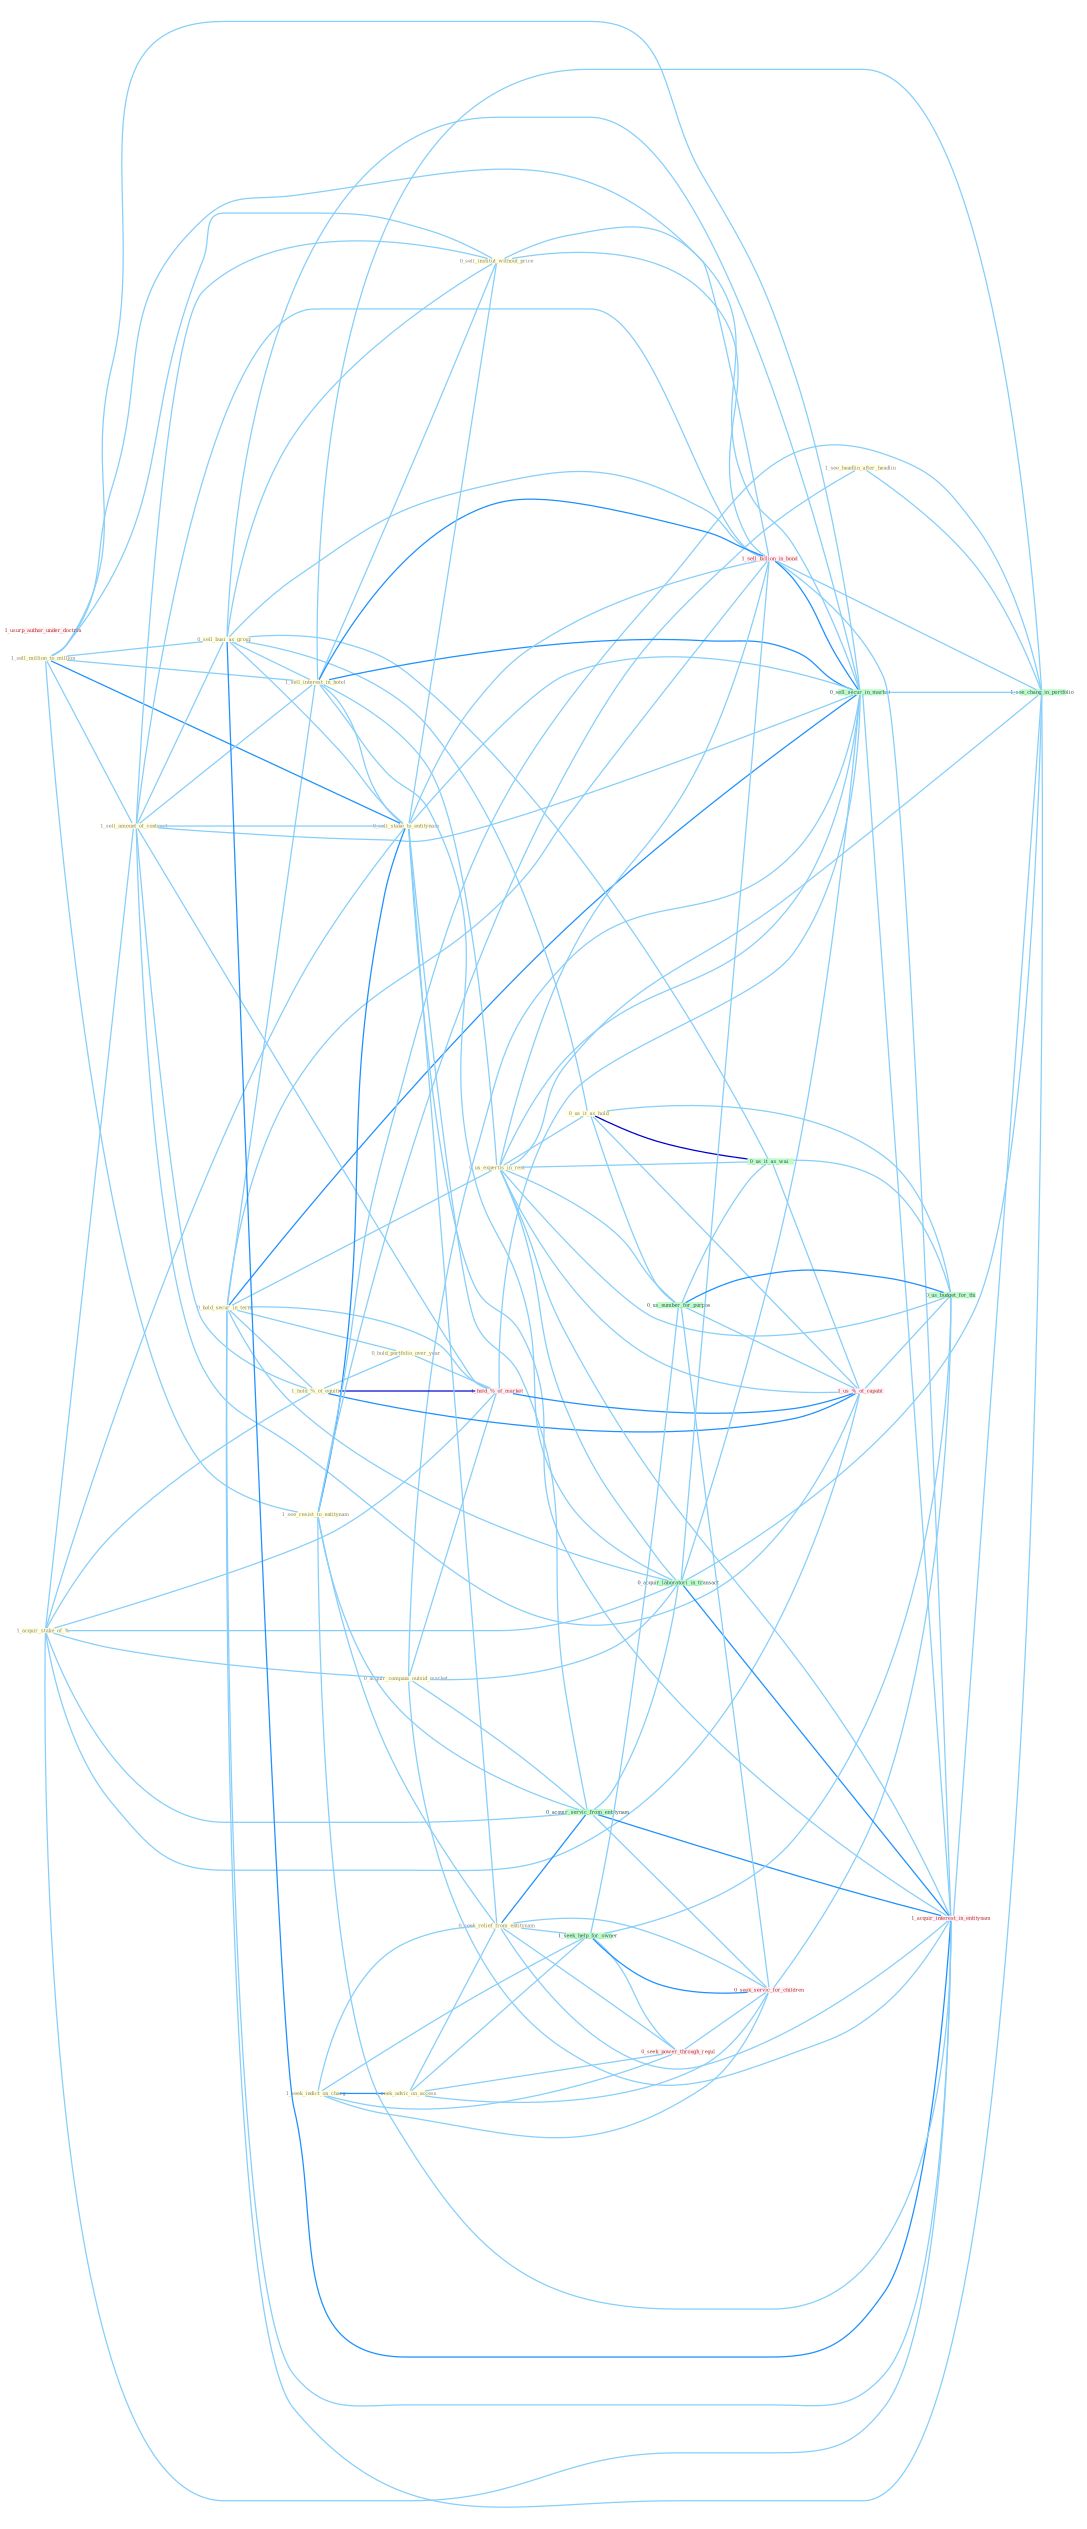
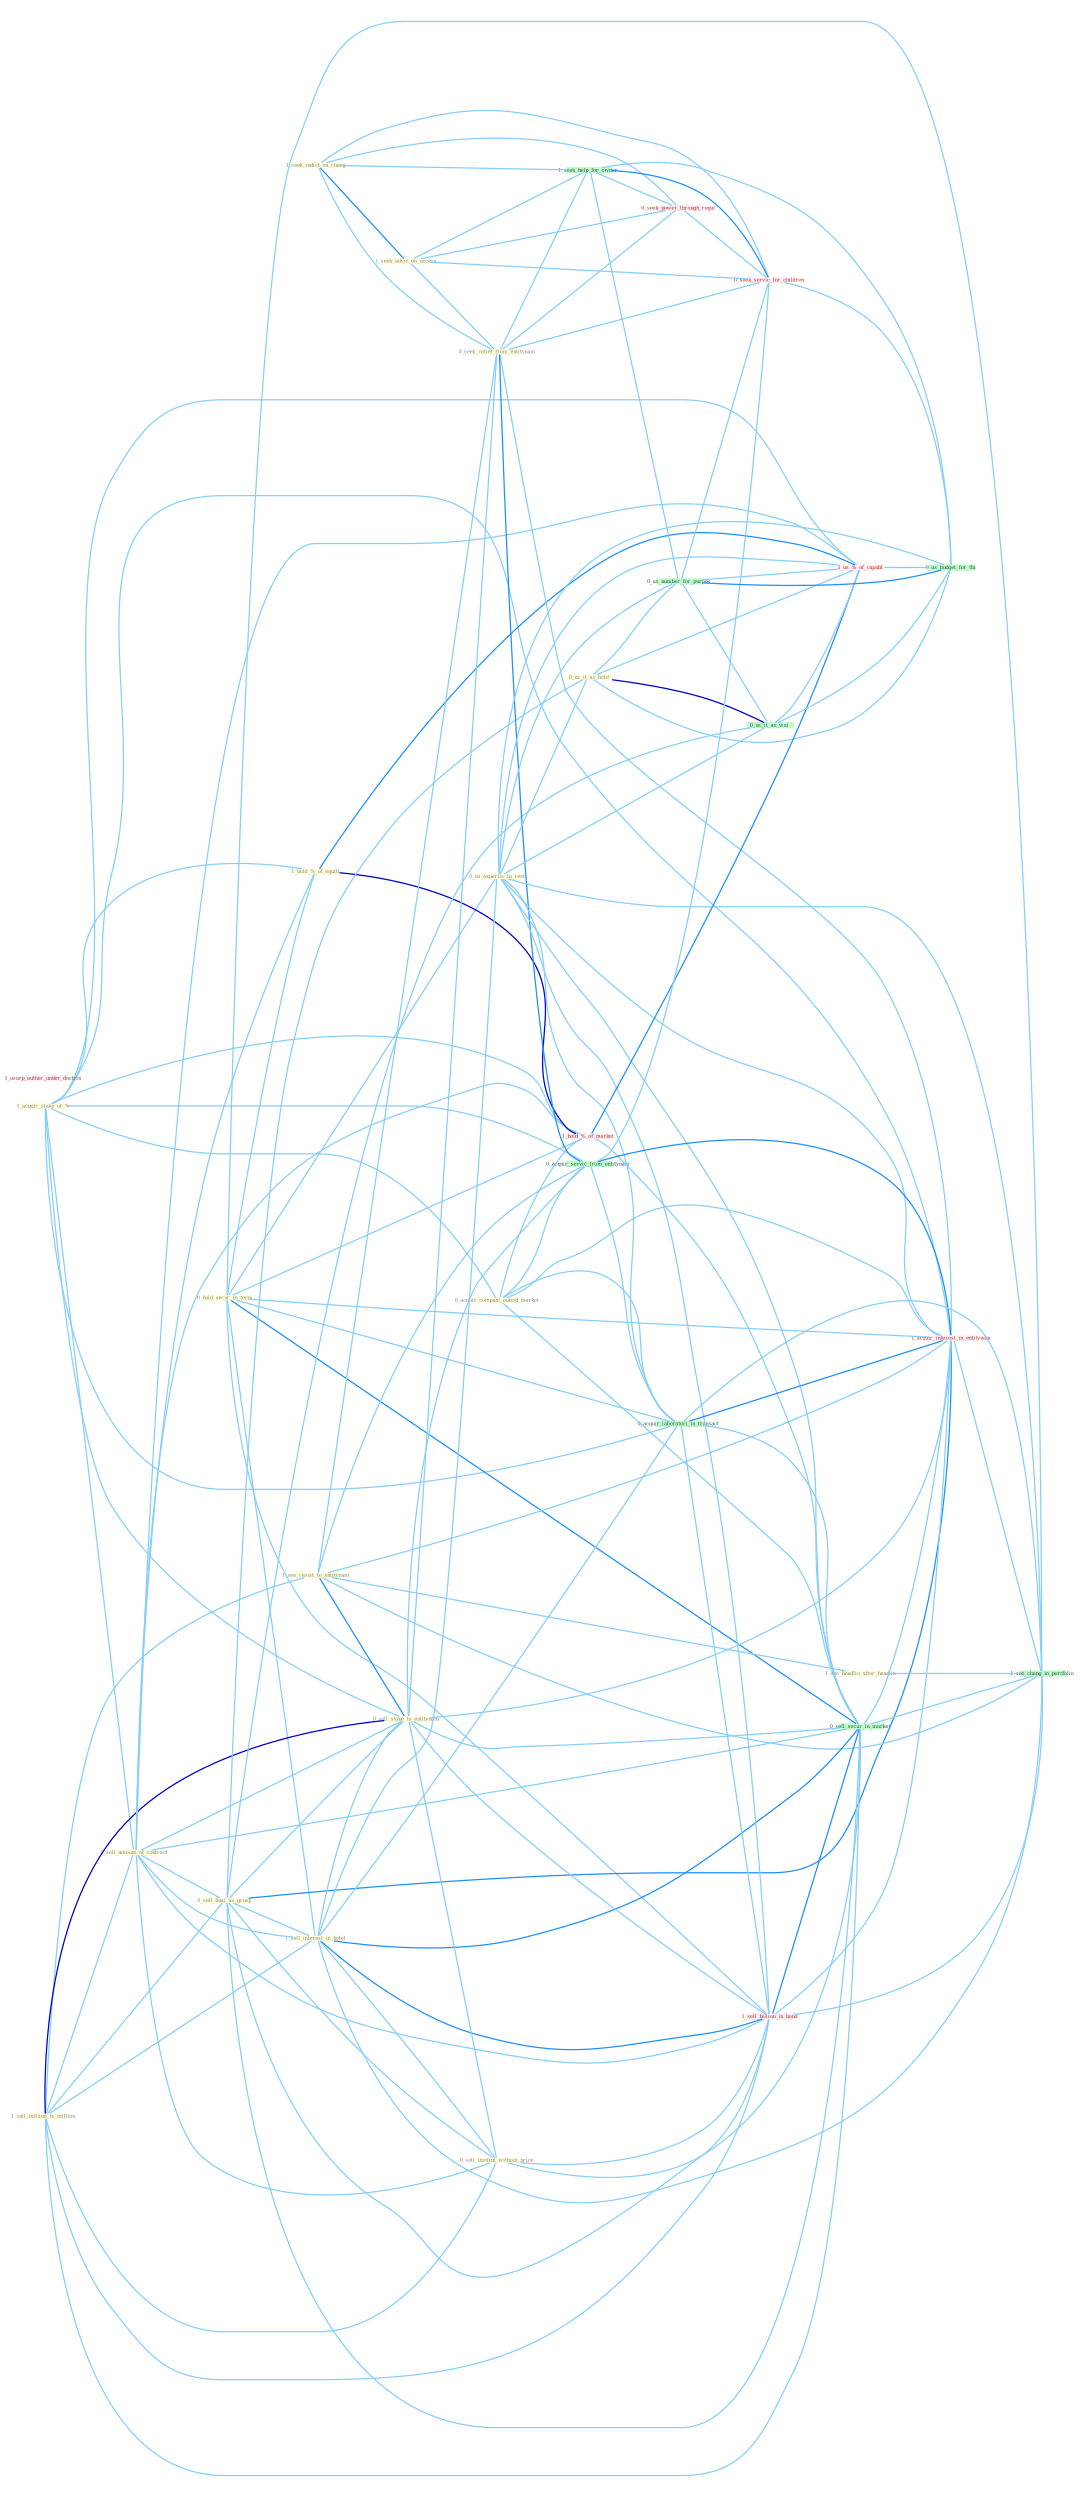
  graph {
    fontname="DejaVu Serif"
    rankdir=LR
    node [color="#ffffe0" fixedsize=true fontcolor="#8b7d6b" fontname="DejaVu Serif" fontsize=4 shape=polygon style=filled]
    edge [color="#87cefa" fontname="DejaVu Serif" w=1]
    "1_acquir_stake_of_% " [height=.06 width=.5]
    "0_hold_secur_in_term " [height=.06 width=.5]
    "1_seek_indict_on_charg " [height=.06 width=.5]
    "1_sell_million_to_million " [height=.06 width=.5]
    "0_acquir_compani_outsid_market " [height=.06 width=.5]
    "1_sell_amount_of_contract " [height=.06 width=.5]
    "1_hold_%_of_equiti " [height=.06 width=.5]
    "0_sell_busi_as_group " [height=.06 width=.5]
    "1_seek_advic_on_access " [height=.06 width=.5]
    "1_see_resist_to_entitynam " [height=.06 width=.5]
    "1_sell_interest_in_hotel " [height=.06 width=.5]
    "0_sell_stake_to_entitynam " [height=.06 width=.5]
    "0_seek_relief_from_entitynam " [height=.06 width=.5]
    "0_us_expertis_in_rest " [height=.06 width=.5]
-   "0_hold_portfolio_over_year " [height=.06 width=.5]
    "1_see_headlin_after_headlin " [height=.06 width=.5]
    n17 [height=.06 label="0_us_it_as_hold" width=.5]
    "0_sell_institut_without_price " [height=.06 width=.5]
    "1_hold_%_of_market " [color="#fff0f5" fontcolor="#b22222" height=.06 width=.5]
    "0_seek_power_through_regul " [color="#fff0f5" fontcolor="#b22222" height=.06 width=.5]
    "1_sell_billion_in_bond " [color="#fff0f5" fontcolor="#b22222" height=.06 width=.5]
    "1_usurp_author_under_doctrin " [color="#fff0f5" fontcolor="#b22222" height=.06 width=.5]
    "1_us_%_of_capabl " [color="#fff0f5" fontcolor="#b22222" height=.06 width=.5]
    "1_acquir_interest_in_entitynam " [color="#fff0f5" fontcolor="#b22222" height=.06 width=.5]
    "0_seek_servic_for_children " [color="#fff0f5" fontcolor="#b22222" height=.06 width=.5]
    "0_acquir_servic_from_entitynam " [color="#BDFCC9" fontcolor="#2f4f4f" height=.06 width=.5]
    "0_acquir_laboratori_in_transact " [color="#BDFCC9" fontcolor="#2f4f4f" height=.06 width=.5]
    "0_sell_secur_in_market " [color="#BDFCC9" fontcolor="#2f4f4f" height=.06 width=.5]
    "1_see_chang_in_portfolio " [color="#BDFCC9" fontcolor="#2f4f4f" height=.06 width=.5]
    "1_seek_help_for_owner " [color="#BDFCC9" fontcolor="#2f4f4f" height=.06 width=.5]
    "0_us_it_as_wai " [color="#BDFCC9" fontcolor="#2f4f4f" height=.06 width=.5]
    "0_us_number_for_purpos " [color="#BDFCC9" fontcolor="#2f4f4f" height=.06 width=.5]
    "0_us_budget_for_thi " [color="#BDFCC9" fontcolor="#2f4f4f" height=.06 width=.5]
    subgraph sub_1 {
      "1_acquir_stake_of_% "
      "0_hold_secur_in_term "
      "1_seek_indict_on_charg "
      "1_sell_million_to_million "
      "0_acquir_compani_outsid_market "
      "1_sell_amount_of_contract "
      "1_hold_%_of_equiti "
      "0_sell_busi_as_group "
      "1_seek_advic_on_access "
      "1_see_resist_to_entitynam "
      "1_sell_interest_in_hotel "
      "0_sell_stake_to_entitynam "
      "0_seek_relief_from_entitynam "
      "0_us_expertis_in_rest "
-     "0_hold_portfolio_over_year "
      "1_see_headlin_after_headlin "
      n17
      "0_sell_institut_without_price "
    }
    subgraph sub_2 {
      "1_hold_%_of_market "
      "0_seek_power_through_regul "
      "1_sell_billion_in_bond "
      "1_usurp_author_under_doctrin "
      "1_us_%_of_capabl "
      "1_acquir_interest_in_entitynam "
      "0_seek_servic_for_children "
    }
    "1_acquir_stake_of_% " -- "0_acquir_compani_outsid_market "
    "1_acquir_stake_of_% " -- "1_sell_amount_of_contract "
    "1_acquir_stake_of_% " -- "1_hold_%_of_equiti "
    "1_acquir_stake_of_% " -- "0_sell_stake_to_entitynam "
    "1_acquir_stake_of_% " -- "1_hold_%_of_market "
    "1_acquir_stake_of_% " -- "1_us_%_of_capabl "
    "1_acquir_stake_of_% " -- "1_acquir_interest_in_entitynam "
    "1_acquir_stake_of_% " -- "0_acquir_servic_from_entitynam "
    "1_acquir_stake_of_% " -- "0_acquir_laboratori_in_transact "
    "0_hold_secur_in_term " -- "1_hold_%_of_equiti "
    "0_hold_secur_in_term " -- "1_sell_interest_in_hotel "
    "0_hold_secur_in_term " -- "0_us_expertis_in_rest "
-   "0_hold_secur_in_term " -- "0_hold_portfolio_over_year "
    "0_hold_secur_in_term " -- "1_hold_%_of_market "
    "0_hold_secur_in_term " -- "1_sell_billion_in_bond "
    "0_hold_secur_in_term " -- "1_acquir_interest_in_entitynam "
    "0_hold_secur_in_term " -- "0_acquir_laboratori_in_transact "
    "0_hold_secur_in_term " -- "0_sell_secur_in_market " [color="#1e90ff" w=2]
    "0_hold_secur_in_term " -- "1_see_chang_in_portfolio "
    "1_seek_indict_on_charg " -- "1_seek_advic_on_access " [color="#1e90ff" w=2]
    "1_seek_indict_on_charg " -- "0_seek_relief_from_entitynam "
    "1_seek_indict_on_charg " -- "0_seek_power_through_regul "
    "1_seek_indict_on_charg " -- "0_seek_servic_for_children "
    "1_seek_indict_on_charg " -- "1_seek_help_for_owner "
    "1_sell_million_to_million " -- "1_sell_amount_of_contract "
    "1_sell_million_to_million " -- "0_sell_busi_as_group "
    "1_sell_million_to_million " -- "1_see_resist_to_entitynam "
    "1_sell_million_to_million " -- "1_sell_interest_in_hotel "
-   "1_sell_million_to_million " -- "0_sell_stake_to_entitynam " [color="#1e90ff" w=2]
+   "1_sell_million_to_million " -- "0_sell_stake_to_entitynam " [color="#0000cd" w=2]
    "1_sell_million_to_million " -- "0_sell_institut_without_price "
    "1_sell_million_to_million " -- "1_sell_billion_in_bond "
    "1_sell_million_to_million " -- "0_sell_secur_in_market "
    "0_acquir_compani_outsid_market " -- "1_hold_%_of_market "
    "0_acquir_compani_outsid_market " -- "1_acquir_interest_in_entitynam "
    "0_acquir_compani_outsid_market " -- "0_acquir_servic_from_entitynam "
    "0_acquir_compani_outsid_market " -- "0_acquir_laboratori_in_transact "
    "0_acquir_compani_outsid_market " -- "0_sell_secur_in_market "
    "1_sell_amount_of_contract " -- "1_hold_%_of_equiti "
    "1_sell_amount_of_contract " -- "0_sell_busi_as_group "
    "1_sell_amount_of_contract " -- "1_sell_interest_in_hotel "
    "1_sell_amount_of_contract " -- "0_sell_stake_to_entitynam "
    "1_sell_amount_of_contract " -- "0_sell_institut_without_price "
    "1_sell_amount_of_contract " -- "1_hold_%_of_market "
    "1_sell_amount_of_contract " -- "1_sell_billion_in_bond "
    "1_sell_amount_of_contract " -- "1_us_%_of_capabl "
    "1_sell_amount_of_contract " -- "0_sell_secur_in_market "
-   "1_hold_%_of_equiti " -- "0_hold_portfolio_over_year "
    "1_hold_%_of_equiti " -- "1_hold_%_of_market " [color="#0000cd" w=3]
    "1_hold_%_of_equiti " -- "1_us_%_of_capabl " [color="#1e90ff" w=2]
    "0_sell_busi_as_group " -- "1_sell_interest_in_hotel "
    "0_sell_busi_as_group " -- "0_sell_stake_to_entitynam "
    "0_sell_busi_as_group " -- n17
    "0_sell_busi_as_group " -- "0_sell_institut_without_price "
    "0_sell_busi_as_group " -- "1_sell_billion_in_bond "
    "0_sell_busi_as_group " -- "1_acquir_interest_in_entitynam " [color="#1e90ff" w=2]
    "0_sell_busi_as_group " -- "0_sell_secur_in_market "
    "0_sell_busi_as_group " -- "0_us_it_as_wai "
    "1_seek_advic_on_access " -- "0_seek_relief_from_entitynam "
    "1_seek_advic_on_access " -- "0_seek_power_through_regul "
    "1_seek_advic_on_access " -- "0_seek_servic_for_children "
    "1_seek_advic_on_access " -- "1_seek_help_for_owner "
    "1_see_resist_to_entitynam " -- "0_sell_stake_to_entitynam " [color="#1e90ff" w=2]
    "1_see_resist_to_entitynam " -- "0_seek_relief_from_entitynam "
    "1_see_resist_to_entitynam " -- "1_see_headlin_after_headlin "
    "1_see_resist_to_entitynam " -- "1_acquir_interest_in_entitynam "
    "1_see_resist_to_entitynam " -- "0_acquir_servic_from_entitynam "
    "1_see_resist_to_entitynam " -- "1_see_chang_in_portfolio "
    "1_sell_interest_in_hotel " -- "0_sell_stake_to_entitynam "
    "1_sell_interest_in_hotel " -- "0_us_expertis_in_rest "
    "1_sell_interest_in_hotel " -- "0_sell_institut_without_price "
    "1_sell_interest_in_hotel " -- "1_sell_billion_in_bond " [color="#1e90ff" w=2]
    "1_sell_interest_in_hotel " -- "0_acquir_laboratori_in_transact "
    "1_sell_interest_in_hotel " -- "0_sell_secur_in_market " [color="#1e90ff" w=2]
    "1_sell_interest_in_hotel " -- "1_see_chang_in_portfolio "
    "0_sell_stake_to_entitynam " -- "0_seek_relief_from_entitynam "
    "0_sell_stake_to_entitynam " -- "0_sell_institut_without_price "
    "0_sell_stake_to_entitynam " -- "1_sell_billion_in_bond "
    "0_sell_stake_to_entitynam " -- "1_acquir_interest_in_entitynam "
    "0_sell_stake_to_entitynam " -- "0_acquir_servic_from_entitynam "
    "0_sell_stake_to_entitynam " -- "0_sell_secur_in_market "
    "0_seek_relief_from_entitynam " -- "0_seek_power_through_regul "
    "0_seek_relief_from_entitynam " -- "1_acquir_interest_in_entitynam "
    "0_seek_relief_from_entitynam " -- "0_seek_servic_for_children "
    "0_seek_relief_from_entitynam " -- "0_acquir_servic_from_entitynam " [color="#1e90ff" w=2]
    "0_seek_relief_from_entitynam " -- "1_seek_help_for_owner "
    "0_us_expertis_in_rest " -- n17
    "0_us_expertis_in_rest " -- "1_sell_billion_in_bond "
    "0_us_expertis_in_rest " -- "1_us_%_of_capabl "
    "0_us_expertis_in_rest " -- "1_acquir_interest_in_entitynam "
    "0_us_expertis_in_rest " -- "0_acquir_laboratori_in_transact "
    "0_us_expertis_in_rest " -- "0_sell_secur_in_market "
    "0_us_expertis_in_rest " -- "1_see_chang_in_portfolio "
    "0_us_expertis_in_rest " -- "0_us_it_as_wai "
    "0_us_expertis_in_rest " -- "0_us_number_for_purpos "
    "0_us_expertis_in_rest " -- "0_us_budget_for_thi "
-   "0_hold_portfolio_over_year " -- "1_hold_%_of_market "
    "1_see_headlin_after_headlin " -- "1_see_chang_in_portfolio "
    n17 -- "1_us_%_of_capabl "
    n17 -- "0_us_it_as_wai " [color="#0000cd" w=3]
    n17 -- "0_us_number_for_purpos "
    n17 -- "0_us_budget_for_thi "
    "0_sell_institut_without_price " -- "1_sell_billion_in_bond "
    "0_sell_institut_without_price " -- "0_sell_secur_in_market "
    "1_hold_%_of_market " -- "1_us_%_of_capabl " [color="#1e90ff" w=2]
    "1_hold_%_of_market " -- "0_sell_secur_in_market "
    "0_seek_power_through_regul " -- "0_seek_servic_for_children "
    "1_sell_billion_in_bond " -- "1_acquir_interest_in_entitynam "
    "1_sell_billion_in_bond " -- "0_sell_secur_in_market " [color="#1e90ff" w=2]
    "1_sell_billion_in_bond " -- "1_see_chang_in_portfolio "
    "1_us_%_of_capabl " -- "0_us_budget_for_thi "
    "1_acquir_interest_in_entitynam " -- "1_see_chang_in_portfolio "
    "0_seek_servic_for_children " -- "0_us_budget_for_thi "
    "0_acquir_servic_from_entitynam " -- "1_acquir_interest_in_entitynam " [color="#1e90ff" w=2]
    "0_acquir_servic_from_entitynam " -- "0_seek_servic_for_children "
    "0_acquir_servic_from_entitynam " -- "0_acquir_laboratori_in_transact "
    "0_acquir_laboratori_in_transact " -- "1_sell_billion_in_bond "
    "0_acquir_laboratori_in_transact " -- "1_acquir_interest_in_entitynam " [color="#1e90ff" w=2]
    "0_acquir_laboratori_in_transact " -- "0_sell_secur_in_market "
    "0_acquir_laboratori_in_transact " -- "1_see_chang_in_portfolio "
    "0_sell_secur_in_market " -- "1_acquir_interest_in_entitynam "
    "0_sell_secur_in_market " -- "1_see_chang_in_portfolio "
    "1_seek_help_for_owner " -- "0_seek_power_through_regul "
    "1_seek_help_for_owner " -- "0_seek_servic_for_children " [color="#1e90ff" w=2]
    "1_seek_help_for_owner " -- "0_us_number_for_purpos "
    "1_seek_help_for_owner " -- "0_us_budget_for_thi "
    "0_us_it_as_wai " -- "1_us_%_of_capabl "
    "0_us_it_as_wai " -- "0_us_budget_for_thi "
    "0_us_number_for_purpos " -- "1_us_%_of_capabl "
    "0_us_number_for_purpos " -- "0_seek_servic_for_children "
    "0_us_number_for_purpos " -- "0_us_it_as_wai "
    "0_us_number_for_purpos " -- "0_us_budget_for_thi " [color="#1e90ff" w=2]
  }
